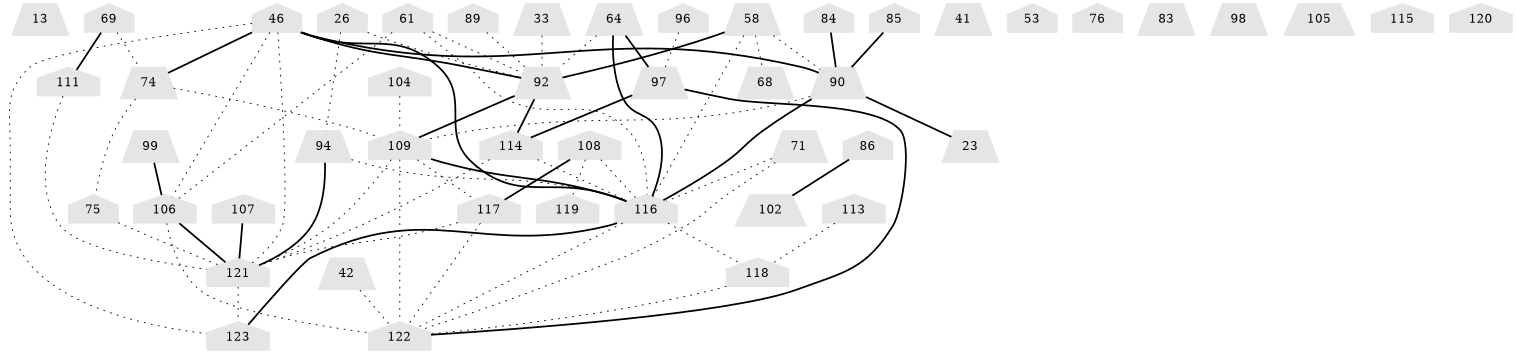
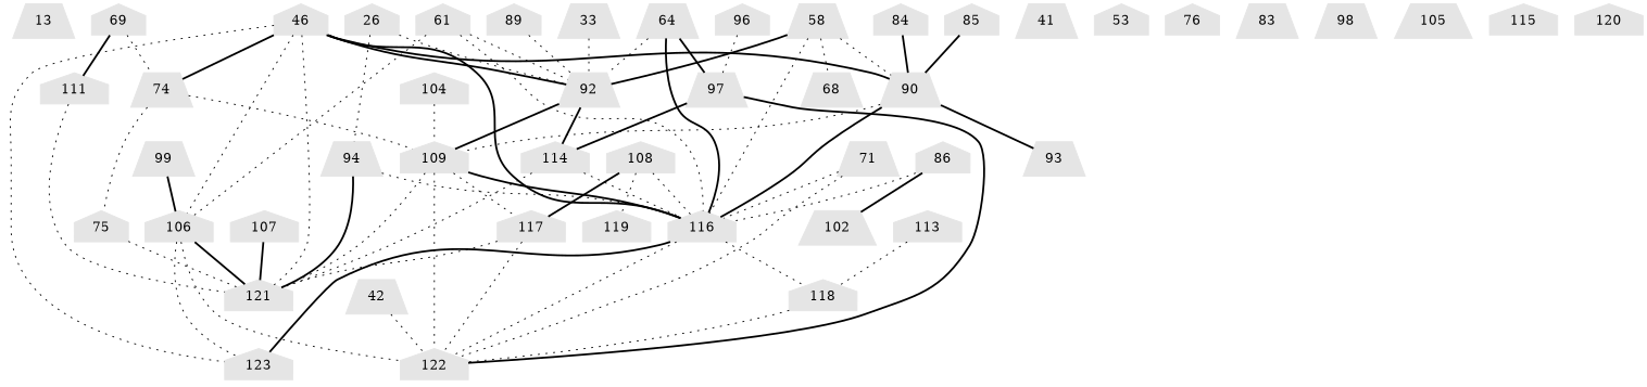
  graph {
    node [color=gray90 shape=house style=filled]
    edge [style=dotted]
    13 [shape=trapezium]
    92 [shape=trapezium super="+40+8+80+91+65"]
    109 [super="+24+32"]
    114 [super="+110+55+59"]
    26
    94 [shape=trapezium super="+87"]
    116 [super="+72+37+112+101"]
    121 [super="+60+95+77+18"]
    33 [shape=trapezium super="+16"]
    41 [shape=trapezium]
    42 [shape=trapezium super="+27"]
    122 [super="+48+70+100"]
    46 [super="+25"]
    74 [shape=trapezium super="+35"]
    90 [shape=trapezium super="+63"]
    106 [super="+49+81+103"]
    123 [super="+82"]
    75
-   93 [shape=trapezium label=23]
+   93 [shape=trapezium]
    118 [super="+88"]
    53
    58 [shape=trapezium super="+39"]
    68 [shape=trapezium super="+2"]
    61 [super="+3"]
    64 [shape=trapezium super="+31+54"]
    97 [shape=trapezium super="+51+5+79"]
    69
    111
    71 [shape=trapezium]
    117 [super="+62"]
    76
    83 [shape=trapezium]
    84 [super="+21+50"]
    85
    86 [super="+43"]
    102 [shape=trapezium]
    89 [super="+9"]
    96
    98 [shape=trapezium]
    99 [shape=trapezium]
    104
    105 [shape=trapezium]
    107
    108
    119
    113
    115
    120
    92 -- 109 [style=bold weight=2]
    92 -- 114 [style=bold]
    109 -- 116 [style=bold weight=2]
    109 -- 121
    109 -- 122 [weight=3]
    109 -- 117
    114 -- 116 [weight=5]
    114 -- 121
    26 -- 92
    26 -- 94
    94 -- 116 [weight=3]
    94 -- 121 [style=bold]
    116 -- 122
    116 -- 123 [style=bold weight=2]
    116 -- 118 [weight=2]
-   121 -- 123
+   106 -- 123
    33 -- 92
    42 -- 122
    46 -- 92 [style=bold weight=3]
    46 -- 116 [style=bold weight=2]
    46 -- 121
    46 -- 74 [style=bold]
    46 -- 90 [style=bold weight=2]
    46 -- 106 [weight=2]
    46 -- 123
    74 -- 109
    74 -- 75
    90 -- 109
    90 -- 116 [style=bold]
    90 -- 93 [style=bold]
    106 -- 121 [style=bold]
    106 -- 122 [weight=4]
    75 -- 121
    118 -- 122
    58 -- 92 [style=bold]
    58 -- 116 [weight=4]
    58 -- 90
    58 -- 68
    61 -- 92 [weight=2]
    61 -- 116
    61 -- 106 [weight=2]
    64 -- 92
    64 -- 116 [style=bold]
    64 -- 97 [style=bold weight=2]
    97 -- 114 [style=bold weight=3]
    97 -- 122 [style=bold]
    69 -- 74
    69 -- 111 [style=bold]
    111 -- 121
    71 -- 116
    71 -- 122
    117 -- 121
    117 -- 122
    84 -- 90 [style=bold]
    85 -- 90 [style=bold]
+   86 -- 116
    86 -- 102 [style=bold]
    89 -- 92
    96 -- 97
    99 -- 106 [style=bold]
    104 -- 109
    107 -- 121 [style=bold]
    108 -- 116
    108 -- 117 [style=bold]
    108 -- 119
    113 -- 118
  }
